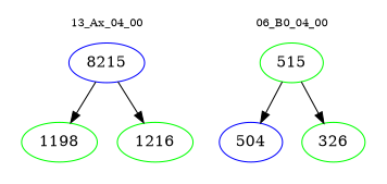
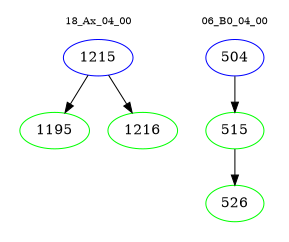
  digraph {
    node [color=green]
    edge [color=black]
-   n1 [color=blue label=8215]
-   n2 [label=1198]
+   n1 [color=blue label=1215]
+   n2 [label=1195]
    n3 [label=1216]
    n4 [label=515]
    n5 [color=blue label=504]
-   n6 [label=326]
+   n6 [label=526]
    subgraph cluster_1 {
      color=white
      fontsize=10
-     label="13_Ax_04_00"
+     label="18_Ax_04_00"
      n1
      n2
      n3
    }
    subgraph cluster_2 {
      color=white
      fontsize=10
      label="06_B0_04_00"
      n4
      n5
      n6
    }
    n1 -> n2
    n1 -> n3
-   n4 -> n5
+   n5 -> n4
    n4 -> n6
  }
